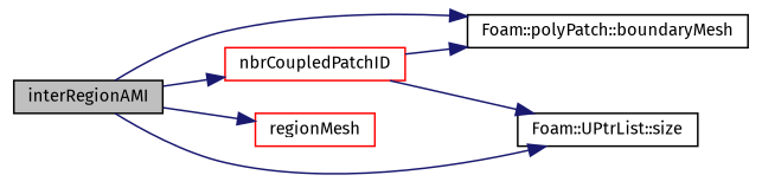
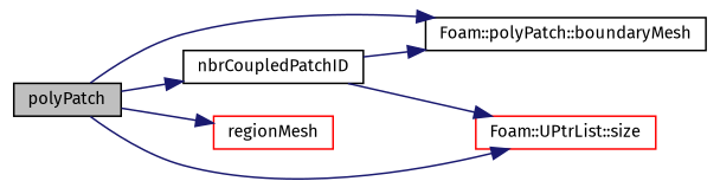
  digraph {
    fontname="Fira Sans"
    rankdir=LR
    node [color=black fontname="Fira Sans" fontsize=10 shape=record]
    edge [color=midnightblue fontname="Fira Sans" fontsize=10 labelfontname=Helvetica labelfontsize=10 style=solid]
-   n1 [fillcolor=grey75 fontcolor=black height=0.2 label=interRegionAMI style=filled width=0.4]
+   n1 [fillcolor=grey75 fontcolor=black height=0.2 label=polyPatch style=filled width=0.4]
    n2 [height=0.2 label="Foam::polyPatch::boundaryMesh" width=0.4]
-   n3 [color=red height=0.2 label=nbrCoupledPatchID width=0.4]
+   n3 [height=0.2 label=nbrCoupledPatchID width=0.4]
    n4 [color=red height=0.2 label=regionMesh width=0.4]
-   n5 [height=0.2 label="Foam::UPtrList::size" width=0.4]
+   n5 [color=red height=0.2 label="Foam::UPtrList::size" width=0.4]
    n1 -> n2
    n1 -> n3
    n1 -> n4
    n1 -> n5
    n3 -> n2
    n3 -> n5
  }
